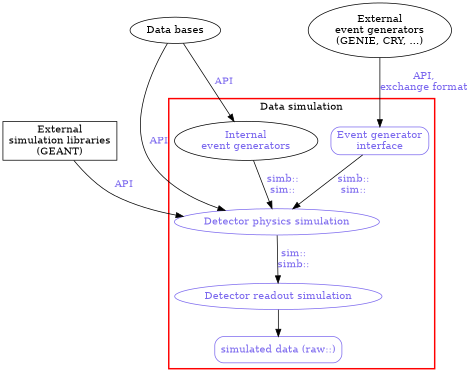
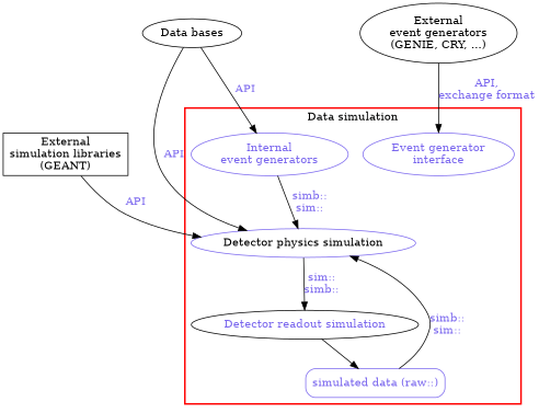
  digraph {
    node [color=mediumslateblue fontcolor=mediumslateblue shape=ellipse style=rounded]
    edge [fontcolor=mediumslateblue]
-   n1 [label="Event generator\ninterface" shape=box]
-   "Detector physics simulation"
-   n3 [color=black label="Internal\nevent generators"]
-   "Detector readout simulation"
+   n1 [label="Event generator\ninterface"]
+   "Detector physics simulation" [fontcolor=black]
+   n3 [label="Internal\nevent generators"]
+   "Detector readout simulation" [color=black]
    n5 [label="simulated data (raw::)" shape=box]
    n6 [label="External\nevent generators\n(GENIE, CRY, ...)" color="" fontcolor="" style=""]
    n7 [label="External\nsimulation libraries\n(GEANT)" shape=box color="" fontcolor="" style=""]
    "Data bases" [color="" fontcolor="" style=""]
    subgraph cluster_1 {
      color=red
      label="Data simulation"
      penwidth=2.0
      n1
      "Detector physics simulation"
      n3
      "Detector readout simulation"
      n5
    }
-   n1 -> "Detector physics simulation" [label="simb::\nsim::"]
+   n5 -> "Detector physics simulation" [label="simb::\nsim::"]
    "Detector physics simulation" -> "Detector readout simulation" [label="sim::\nsimb::"]
    n3 -> "Detector physics simulation" [label="simb::\nsim::"]
    "Detector readout simulation" -> n5
    n6 -> n1 [label="API,\nexchange format"]
    n7 -> "Detector physics simulation" [label=API]
    "Data bases" -> "Detector physics simulation" [label=API]
    "Data bases" -> n3 [label=API]
  }
